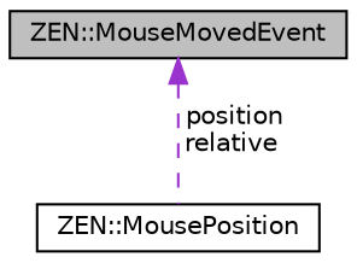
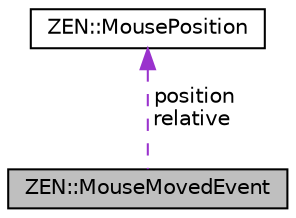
  digraph {
    fontname="DejaVu Sans"
    node [color=black fontname="DejaVu Sans" fontsize=10 shape=record style=filled]
    n1 [fillcolor=grey75 fontcolor=black height=0.2 label="ZEN::MouseMovedEvent" width=0.4]
    n2 [fillcolor=white height=0.2 label="ZEN::MousePosition" width=0.4]
-   n1 -> n2 [color=darkorchid3 dir=back fontname="DejaVu Sans" fontsize=10 label=" position\nrelative" labelfontname=Helvetica labelfontsize=10 style=dashed]
+   n2 -> n1 [color=darkorchid3 dir=back fontname="DejaVu Sans" fontsize=10 label=" position\nrelative" labelfontname=Helvetica labelfontsize=10 style=dashed]
  }
